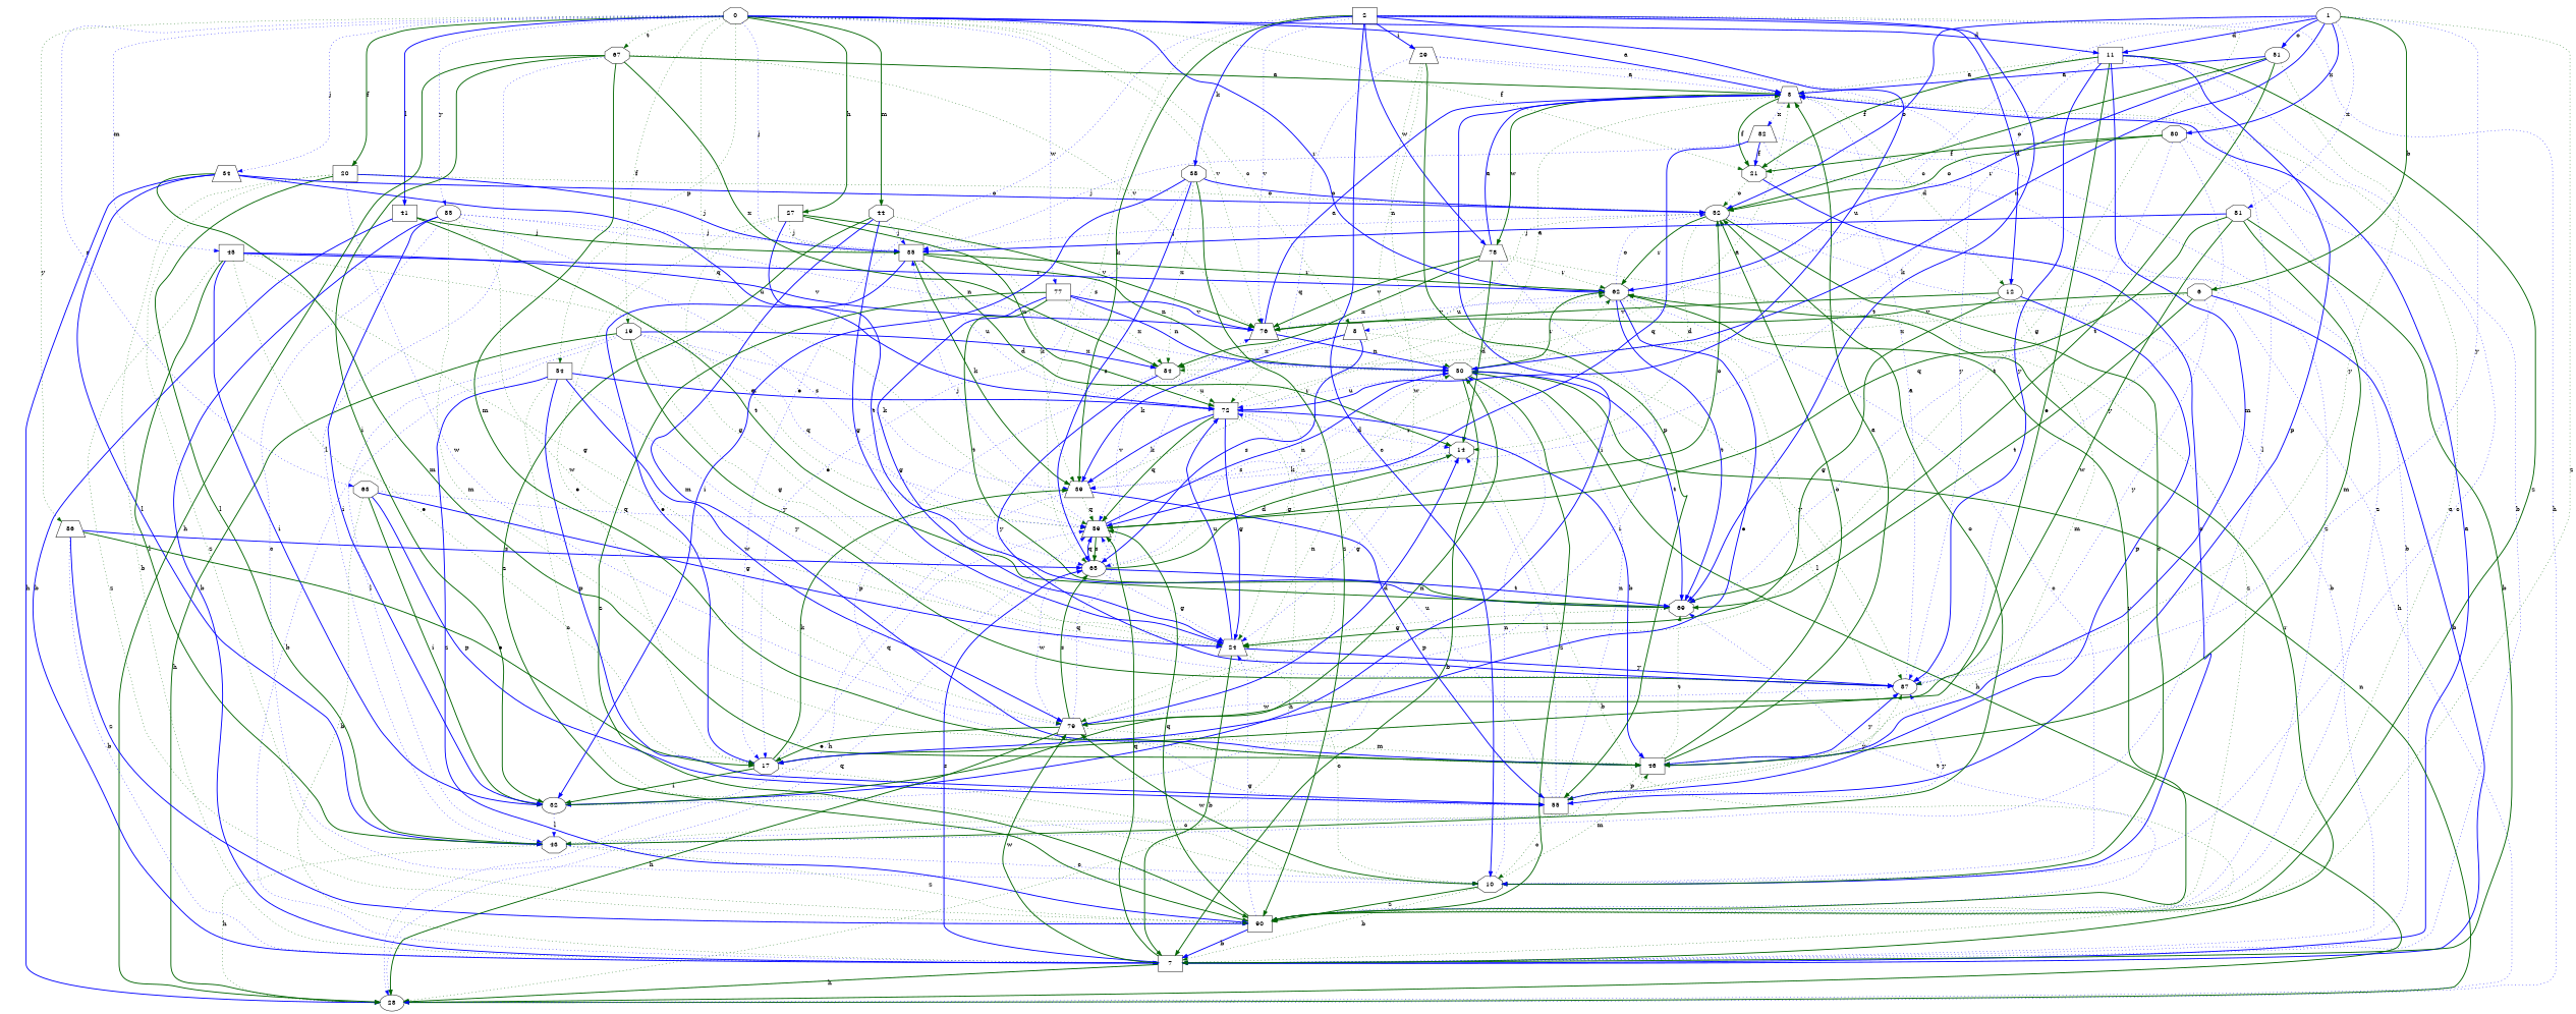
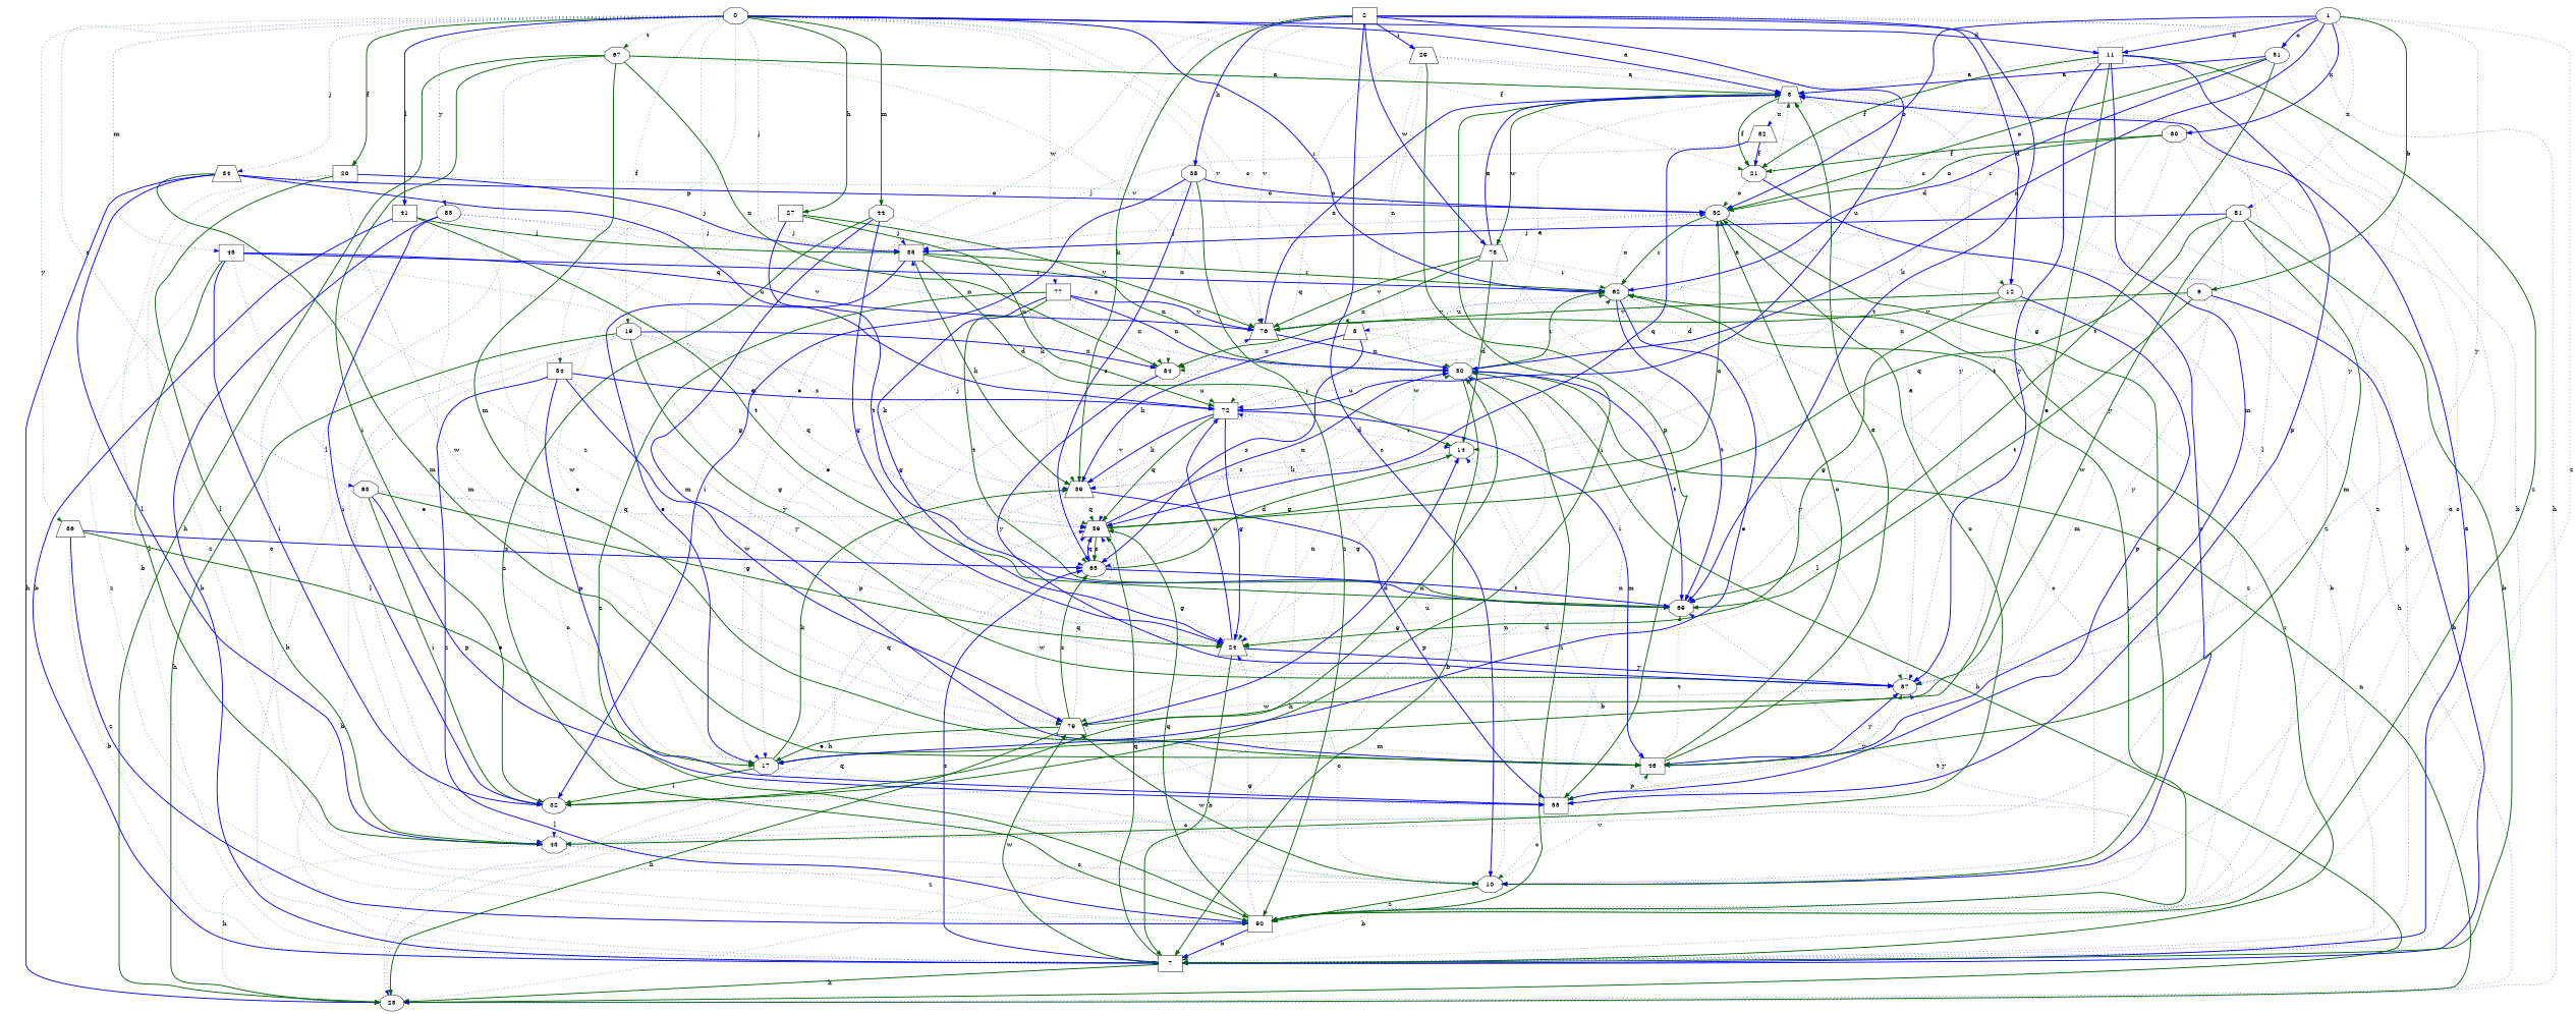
  strict digraph {
    node [shape=octagon]
    edge [color=blue style=bold]
    3 [shape=trapezium]
    0
    8 [shape=trapezium]
    11 [shape=box]
    19
    20 [shape=box]
    21
    27 [shape=box]
    34 [shape=trapezium]
    35 [shape=box]
    41 [shape=box]
    44
    45 [shape=box]
    54 [shape=box]
    59 [shape=trapezium]
    62
    63
    67
    76 [shape=trapezium]
    77 [shape=box]
    85 [shape=ellipse]
    86 [shape=trapezium]
    90 [shape=box]
    12 [shape=ellipse]
    78 [shape=trapezium]
    32 [shape=ellipse]
    82 [shape=trapezium]
    87 [shape=ellipse]
    39 [shape=trapezium]
    65 [shape=ellipse]
    84
    17
    7 [shape=box]
    46 [shape=box]
    43
    55 [shape=box]
    24 [shape=trapezium]
    28 [shape=ellipse]
    52 [shape=ellipse]
    79 [shape=trapezium]
    10
    69
    72 [shape=box]
    50
    14
    1 [shape=ellipse]
    6
    51 [shape=ellipse]
    80
    81
    2 [shape=box]
    29 [shape=trapezium]
    38
    3 -> 21 [color=darkgreen label=f]
    3 -> 90 [label=z style=dotted]
    3 -> 12 [color=darkgreen label=d style=dotted]
    3 -> 78 [color=darkgreen label=w]
-   3 -> 32 [label=i]
+   3 -> 32 [color=darkgreen label=i]
    3 -> 82 [label=x style=dotted]
    0 -> 3 [label=a]
    0 -> 8 [color=darkgreen label=c style=dotted]
    0 -> 11 [label=d]
    0 -> 19 [color=darkgreen label=f style=dotted]
    0 -> 20 [color=darkgreen label=f]
    0 -> 21 [color=darkgreen label=f style=dotted]
    0 -> 27 [color=darkgreen label=h]
    0 -> 34 [label=j style=dotted]
    0 -> 35 [label=j style=dotted]
    0 -> 41 [label=l]
    0 -> 44 [color=darkgreen label=m]
    0 -> 45 [label=m style=dotted]
    0 -> 54 [color=darkgreen label=p style=dotted]
    0 -> 59 [color=darkgreen label=q style=dotted]
    0 -> 62 [label=r]
    0 -> 63 [label=s style=dotted]
    0 -> 67 [color=darkgreen label=t style=dotted]
    0 -> 76 [color=darkgreen label=v style=dotted]
    0 -> 77 [label=w style=dotted]
    0 -> 85 [label=y style=dotted]
    0 -> 86 [color=darkgreen label=y style=dotted]
    8 -> 87 [color=darkgreen label=y style=dotted]
    8 -> 39 [label=k]
    8 -> 65 [label=s]
    8 -> 84 [color=darkgreen label=x style=dotted]
    11 -> 3 [color=darkgreen label=a style=dotted]
    11 -> 21 [color=darkgreen label=f]
    11 -> 90 [color=darkgreen label=z]
    11 -> 87 [label=y]
    11 -> 39 [label=k style=dotted]
    11 -> 17 [color=darkgreen label=e]
    11 -> 7 [label=b style=dotted]
    11 -> 46 [label=m]
    11 -> 43 [label=l style=dotted]
    11 -> 55 [label=p]
    19 -> 59 [label=q style=dotted]
    19 -> 87 [color=darkgreen label=y]
    19 -> 39 [label=k style=dotted]
    19 -> 84 [label=x]
    19 -> 7 [label=b style=dotted]
    19 -> 43 [label=l style=dotted]
    19 -> 24 [color=darkgreen label=g style=dotted]
    19 -> 28 [color=darkgreen label=h]
    20 -> 35 [label=j]
    20 -> 90 [color=darkgreen label=z style=dotted]
    20 -> 7 [color=darkgreen label=b style=dotted]
    20 -> 43 [color=darkgreen label=l]
    20 -> 52 [color=darkgreen label=o style=dotted]
    20 -> 79 [label=w style=dotted]
    21 -> 52 [color=darkgreen label=o style=dotted]
    21 -> 10 [label=c]
    27 -> 35 [color=darkgreen label=j style=dotted]
    27 -> 76 [color=darkgreen label=v]
    27 -> 17 [color=darkgreen label=e style=dotted]
    27 -> 24 [color=darkgreen label=g style=dotted]
    27 -> 69 [label=t]
    27 -> 72 [color=darkgreen label=u]
    34 -> 46 [color=darkgreen label=m]
    34 -> 43 [label=l]
    34 -> 28 [label=h]
    34 -> 52 [label=o]
    34 -> 72 [label=u]
    35 -> 62 [color=darkgreen label=r]
    35 -> 39 [color=darkgreen label=k]
    35 -> 17 [label=e]
-   35 -> 72 [label=u style=dotted]
    35 -> 50 [color=darkgreen label=n]
    35 -> 14 [color=darkgreen label=d]
    41 -> 35 [color=darkgreen label=j]
    41 -> 7 [label=b]
    41 -> 69 [color=darkgreen label=t]
    44 -> 35 [label=j style=dotted]
    44 -> 90 [color=darkgreen label=z]
    44 -> 39 [color=darkgreen label=k style=dotted]
    44 -> 46 [label=m]
    44 -> 24 [label=g]
    45 -> 59 [color=darkgreen label=q style=dotted]
    45 -> 62 [label=r]
    45 -> 76 [label=v]
    45 -> 90 [color=darkgreen label=z style=dotted]
    45 -> 32 [label=i]
    45 -> 17 [color=darkgreen label=e style=dotted]
    45 -> 43 [color=darkgreen label=l]
-   45 -> 24 [color=darkgreen label=g style=dotted]
+   45 -> 24 [color=darkgreen label=z style=dotted]
    54 -> 90 [label=z]
    54 -> 87 [label=y style=dotted]
    54 -> 55 [label=p]
    54 -> 79 [label=w]
    54 -> 10 [color=darkgreen label=c style=dotted]
    54 -> 72 [label=u]
    59 -> 35 [label=j style=dotted]
    59 -> 65 [color=darkgreen label=s]
    59 -> 52 [color=darkgreen label=o]
    59 -> 50 [label=n]
    62 -> 76 [label=v style=dotted]
    62 -> 17 [label=e]
    62 -> 43 [color=darkgreen label=l style=dotted]
    62 -> 52 [label=o style=dotted]
    62 -> 10 [label=c style=dotted]
    62 -> 69 [label=t]
    63 -> 59 [label=q style=dotted]
    63 -> 32 [color=darkgreen label=i]
    63 -> 7 [color=darkgreen label=b style=dotted]
    63 -> 55 [label=p]
-   63 -> 24 [label=g]
+   63 -> 24 [color=darkgreen label=g]
    67 -> 3 [color=darkgreen label=a]
    67 -> 76 [color=darkgreen label=v style=dotted]
    67 -> 32 [color=darkgreen label=i]
    67 -> 84 [color=darkgreen label=x]
    67 -> 46 [color=darkgreen label=m]
    67 -> 43 [label=l style=dotted]
    67 -> 28 [color=darkgreen label=h]
    76 -> 3 [label=a]
    76 -> 50 [label=n]
    77 -> 76 [label=v]
    77 -> 90 [color=darkgreen label=z]
    77 -> 84 [color=darkgreen label=x style=dotted]
    77 -> 24 [label=g]
    77 -> 69 [color=darkgreen label=t]
    77 -> 50 [label=n]
    85 -> 35 [label=j style=dotted]
    85 -> 32 [label=i]
    85 -> 65 [label=s style=dotted]
    85 -> 7 [label=b]
    85 -> 46 [color=darkgreen label=m style=dotted]
    85 -> 79 [color=darkgreen label=w style=dotted]
    85 -> 10 [label=c style=dotted]
    85 -> 50 [label=n style=dotted]
    86 -> 90 [label=z]
    86 -> 65 [label=s]
    86 -> 17 [color=darkgreen label=e]
-   86 -> 7 [label=b style=dotted]
+   86 -> 7 [color=darkgreen label=b style=dotted]
    90 -> 3 [color=darkgreen label=a style=dotted]
    90 -> 59 [color=darkgreen label=q]
    90 -> 62 [color=darkgreen label=r]
    90 -> 7 [label=b]
    90 -> 24 [label=g style=dotted]
    90 -> 69 [label=t style=dotted]
    12 -> 76 [color=darkgreen label=v]
    12 -> 46 [color=darkgreen label=m style=dotted]
    12 -> 55 [label=p]
    12 -> 24 [color=darkgreen label=g]
    78 -> 3 [label=a]
    78 -> 62 [color=darkgreen label=r style=dotted]
    78 -> 76 [color=darkgreen label=v]
    78 -> 90 [color=darkgreen label=z style=dotted]
    78 -> 32 [label=i style=dotted]
    78 -> 84 [color=darkgreen label=x]
    78 -> 14 [color=darkgreen label=d]
    32 -> 43 [label=l style=dotted]
    32 -> 50 [color=darkgreen label=n]
    82 -> 21 [label=f]
    82 -> 35 [label=j style=dotted]
    82 -> 59 [label=q]
    82 -> 90 [label=z style=dotted]
    82 -> 7 [label=b style=dotted]
    87 -> 3 [label=a style=dotted]
    87 -> 79 [label=w style=dotted]
    39 -> 59 [color=darkgreen label=q style=dotted]
    39 -> 62 [color=darkgreen label=r style=dotted]
    39 -> 55 [label=p]
    39 -> 28 [label=h style=dotted]
    65 -> 59 [label=q]
    65 -> 62 [color=darkgreen label=r style=dotted]
    65 -> 76 [label=v style=dotted]
    65 -> 24 [label=g style=dotted]
    65 -> 79 [label=w style=dotted]
    65 -> 69 [label=t]
    65 -> 14 [color=darkgreen label=d]
    84 -> 87 [label=y]
    84 -> 55 [label=p style=dotted]
    84 -> 24 [color=darkgreen label=g style=dotted]
    84 -> 72 [color=darkgreen label=u style=dotted]
    17 -> 59 [label=q style=dotted]
    17 -> 32 [color=darkgreen label=i]
    17 -> 39 [color=darkgreen label=k]
    17 -> 10 [color=darkgreen label=c style=dotted]
    7 -> 3 [label=a]
    7 -> 59 [color=darkgreen label=q]
    7 -> 62 [color=darkgreen label=r]
    7 -> 65 [label=s]
    7 -> 28 [color=darkgreen label=h]
    7 -> 79 [color=darkgreen label=w]
    46 -> 3 [color=darkgreen label=a]
    46 -> 87 [label=y]
    46 -> 55 [color=darkgreen label=p style=dotted]
    46 -> 52 [color=darkgreen label=o]
    46 -> 69 [color=darkgreen label=t style=dotted]
    43 -> 90 [color=darkgreen label=z style=dotted]
    43 -> 87 [label=y style=dotted]
    43 -> 28 [color=darkgreen label=h style=dotted]
    43 -> 52 [color=darkgreen label=o]
    43 -> 10 [label=c style=dotted]
    55 -> 87 [color=darkgreen label=y style=dotted]
    55 -> 10 [color=darkgreen label=c style=dotted]
    55 -> 72 [label=u style=dotted]
    55 -> 50 [label=n style=dotted]
-   55 -> 14 [label=i style=dotted]
+   55 -> 14 [label=d style=dotted]
    24 -> 87 [label=y]
    24 -> 7 [color=darkgreen label=b]
    24 -> 10 [color=darkgreen label=c style=dotted]
    24 -> 72 [label=u]
    28 -> 59 [label=q style=dotted]
    28 -> 50 [color=darkgreen label=n]
    52 -> 35 [label=j style=dotted]
    52 -> 62 [color=darkgreen label=r]
    52 -> 7 [label=b style=dotted]
    52 -> 28 [label=h style=dotted]
    52 -> 10 [color=darkgreen label=c]
    52 -> 72 [color=darkgreen label=u style=dotted]
    52 -> 14 [color=darkgreen label=d style=dotted]
    79 -> 59 [label=q style=dotted]
    79 -> 65 [color=darkgreen label=s]
    79 -> 17 [color=darkgreen label=e]
    79 -> 46 [color=darkgreen label=m style=dotted]
    79 -> 28 [color=darkgreen label=h]
    79 -> 50 [color=darkgreen label=n style=dotted]
    79 -> 14 [label=d]
    10 -> 90 [color=darkgreen label=z]
    10 -> 7 [color=darkgreen label=b style=dotted]
-   10 -> 46 [color=darkgreen label=m style=dotted]
+   10 -> 46 [color=darkgreen label=v style=dotted]
    10 -> 79 [color=darkgreen label=w]
    10 -> 50 [label=n style=dotted]
    69 -> 24 [color=darkgreen label=g style=dotted]
    72 -> 3 [color=darkgreen label=a style=dotted]
    72 -> 59 [color=darkgreen label=q]
    72 -> 39 [label=k]
-   72 -> 46 [label=b]
+   72 -> 46 [label=m]
    72 -> 24 [label=g]
    72 -> 28 [color=darkgreen label=h style=dotted]
    72 -> 14 [label=d style=dotted]
    50 -> 3 [color=darkgreen label=a style=dotted]
    50 -> 62 [color=darkgreen label=r]
    50 -> 90 [color=darkgreen label=z]
    50 -> 65 [label=s style=dotted]
    50 -> 7 [color=darkgreen label=b]
    50 -> 28 [color=darkgreen label=h]
    50 -> 69 [label=t]
    50 -> 72 [label=u style=dotted]
    14 -> 39 [label=k style=dotted]
    14 -> 7 [color=darkgreen label=b style=dotted]
    14 -> 24 [label=g style=dotted]
    1 -> 8 [label=c style=dotted]
    1 -> 11 [label=d]
    1 -> 90 [color=darkgreen label=z style=dotted]
    1 -> 87 [label=y style=dotted]
    1 -> 52 [label=o]
    1 -> 50 [label=n]
    1 -> 6 [color=darkgreen label=b]
    1 -> 51 [label=o]
    1 -> 80 [label=x]
    1 -> 81 [label=x style=dotted]
    6 -> 76 [color=darkgreen label=v]
    6 -> 87 [label=y style=dotted]
    6 -> 84 [color=darkgreen label=x style=dotted]
    6 -> 7 [label=b]
    6 -> 69 [color=darkgreen label=t]
    51 -> 3 [label=a]
    51 -> 62 [label=r]
    51 -> 87 [color=darkgreen label=y style=dotted]
    51 -> 52 [color=darkgreen label=o]
    51 -> 69 [color=darkgreen label=t]
    80 -> 21 [color=darkgreen label=f]
    80 -> 87 [label=y style=dotted]
    80 -> 52 [color=darkgreen label=o]
    80 -> 10 [label=c style=dotted]
    80 -> 69 [label=t style=dotted]
    81 -> 35 [label=j]
    81 -> 59 [color=darkgreen label=q]
    81 -> 7 [color=darkgreen label=b]
    81 -> 46 [color=darkgreen label=m]
    81 -> 79 [color=darkgreen label=w]
    2 -> 76 [label=v style=dotted]
    2 -> 12 [label=d]
    2 -> 78 [label=w]
    2 -> 39 [color=darkgreen label=k]
    2 -> 65 [color=darkgreen label=s style=dotted]
    2 -> 17 [label=e style=dotted]
    2 -> 24 [color=darkgreen label=g style=dotted]
    2 -> 28 [label=h style=dotted]
    2 -> 10 [label=c]
    2 -> 69 [label=t]
    2 -> 72 [label=u]
    2 -> 29 [label=i]
    2 -> 38 [label=k]
    29 -> 3 [label=a style=dotted]
    29 -> 59 [label=q style=dotted]
    29 -> 87 [label=y style=dotted]
    29 -> 55 [color=darkgreen label=p]
    29 -> 79 [color=darkgreen label=w style=dotted]
    29 -> 50 [color=darkgreen label=n style=dotted]
    38 -> 90 [color=darkgreen label=z]
    38 -> 32 [label=i]
    38 -> 65 [label=s]
    38 -> 84 [color=darkgreen label=x style=dotted]
    38 -> 17 [label=e style=dotted]
    38 -> 52 [label=o]
  }
